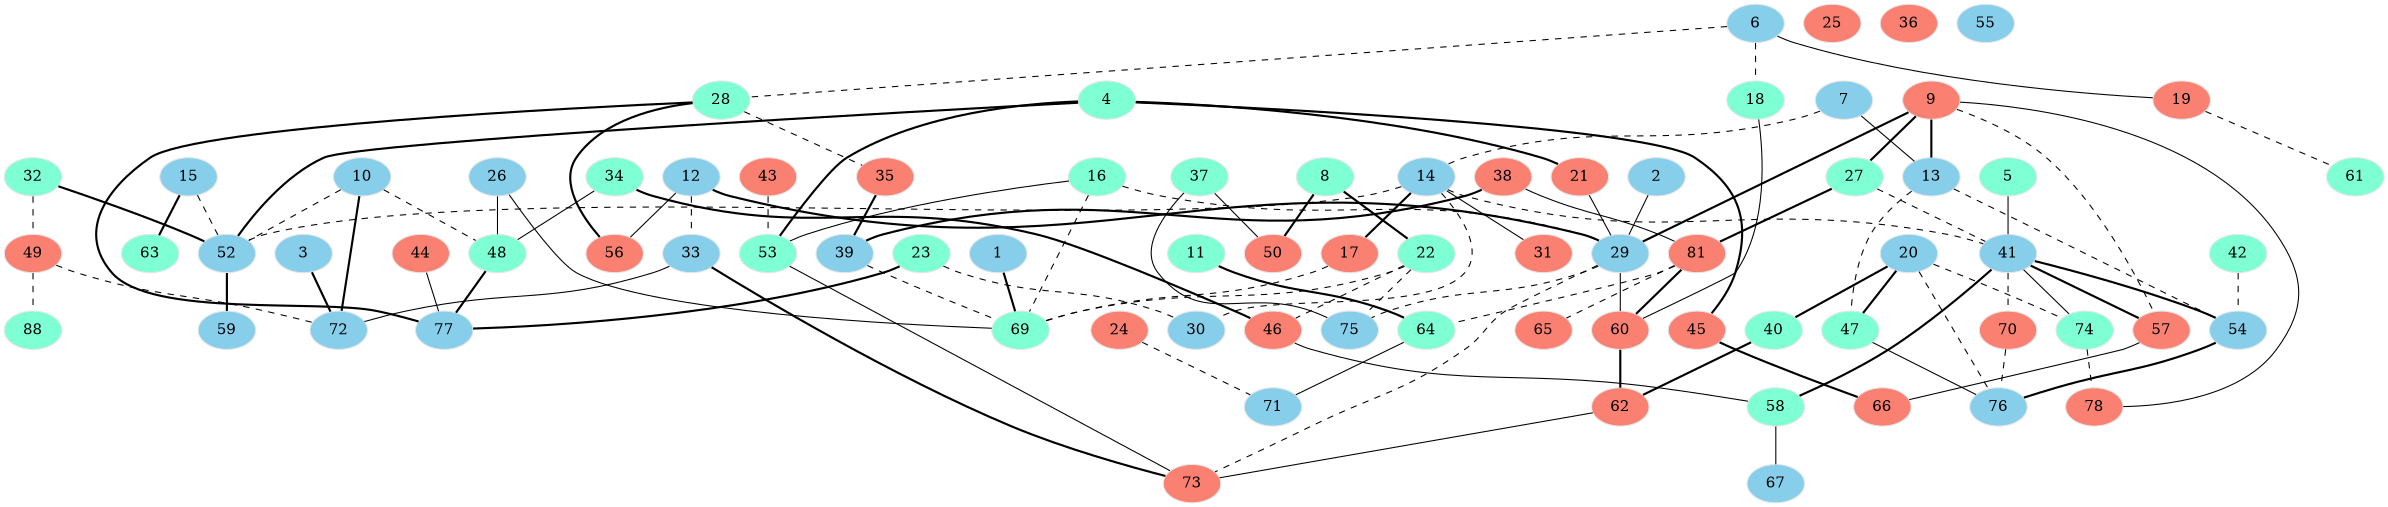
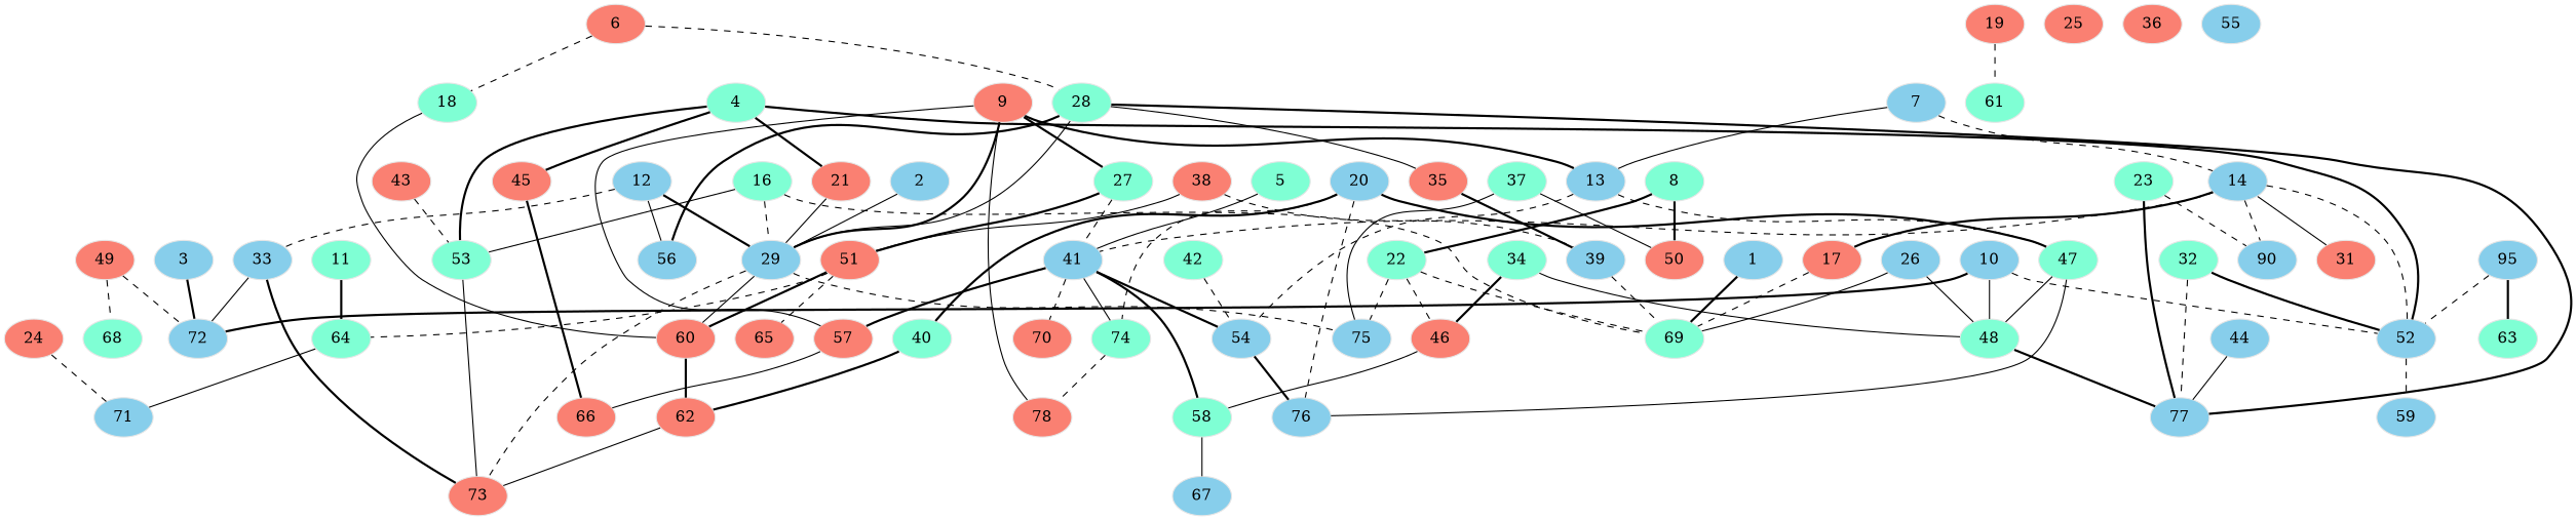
  graph {
    node [color=gray90 fillcolor=skyblue style=filled]
    edge [style=dashed]
    69 [fillcolor=aquamarine]
    1
    2
    29
    60 [fillcolor=salmon]
    75
    73 [fillcolor=salmon]
    3
    72
    4 [fillcolor=aquamarine]
    21 [fillcolor=salmon]
    45 [fillcolor=salmon]
    52
    53 [fillcolor=aquamarine]
    66 [fillcolor=salmon]
    59
    5 [fillcolor=aquamarine]
    41
    57 [fillcolor=salmon]
    54
    74 [fillcolor=aquamarine]
    58 [fillcolor=aquamarine]
    70 [fillcolor=salmon]
-   6
+   6 [fillcolor=salmon]
    18 [fillcolor=aquamarine]
    19 [fillcolor=salmon]
    28 [fillcolor=aquamarine]
    61 [fillcolor=aquamarine]
-   56 [fillcolor=salmon]
+   56
    77
    35 [fillcolor=salmon]
    7
    13
    14
    47 [fillcolor=aquamarine]
    17 [fillcolor=salmon]
-   30
+   30 [label=90]
    31 [fillcolor=salmon]
    8 [fillcolor=aquamarine]
    22 [fillcolor=aquamarine]
    50 [fillcolor=salmon]
    46 [fillcolor=salmon]
    9 [fillcolor=salmon]
    27 [fillcolor=aquamarine]
    78 [fillcolor=salmon]
    12
    33
-   51 [fillcolor=salmon label=81]
+   51 [fillcolor=salmon]
    10
    48 [fillcolor=aquamarine]
    11 [fillcolor=aquamarine]
    64 [fillcolor=aquamarine]
    71
    76
-   15
+   15 [label=95]
    63 [fillcolor=aquamarine]
    16 [fillcolor=aquamarine]
    62 [fillcolor=salmon]
    20
    40 [fillcolor=aquamarine]
    23 [fillcolor=aquamarine]
    24 [fillcolor=salmon]
    25 [fillcolor=salmon]
    26
    65 [fillcolor=salmon]
    39
    32 [fillcolor=aquamarine]
    34 [fillcolor=aquamarine]
    36 [fillcolor=salmon]
    37 [fillcolor=aquamarine]
    38 [fillcolor=salmon]
    67
    42 [fillcolor=aquamarine]
    43 [fillcolor=salmon]
-   44 [fillcolor=salmon]
+   44
    49 [fillcolor=salmon]
-   68 [fillcolor=aquamarine label=88]
+   68 [fillcolor=aquamarine]
    55
    1 -- 69 [style=bold]
    2 -- 29 [style=solid]
    29 -- 60 [style=solid]
    29 -- 75
    29 -- 73
    60 -- 62 [style=bold]
    3 -- 72 [style=bold]
    4 -- 21 [style=bold]
    4 -- 45 [style=bold]
    4 -- 52 [style=bold]
    4 -- 53 [style=bold]
    21 -- 29 [style=solid]
    45 -- 66 [style=bold]
-   52 -- 59 [style=bold]
+   52 -- 59
    53 -- 73 [style=solid]
    5 -- 41 [style=solid]
    41 -- 57 [style=bold]
    41 -- 54 [style=bold]
    41 -- 74 [style=solid]
    41 -- 58 [style=bold]
    41 -- 70
    57 -- 66 [style=solid]
    54 -- 76 [style=bold]
    74 -- 78
    58 -- 67 [style=solid]
-   70 -- 76
    6 -- 18
-   6 -- 19 [style=solid]
    6 -- 28
    18 -- 60 [style=solid]
    19 -- 61
+   28 -- 29 [style=solid]
    28 -- 56 [style=bold]
    28 -- 77 [style=bold]
-   28 -- 35
+   28 -- 35 [style=solid]
    35 -- 39 [style=bold]
    7 -- 13 [style=solid]
    7 -- 14
    13 -- 54
    13 -- 47
    14 -- 52
    14 -- 41
    14 -- 17 [style=bold]
    14 -- 30
    14 -- 31 [style=solid]
+   47 -- 48 [style=solid]
    47 -- 76 [style=solid]
    17 -- 69
    8 -- 22 [style=bold]
    8 -- 50 [style=bold]
    22 -- 69
    22 -- 75
    22 -- 46
    46 -- 58 [style=solid]
    9 -- 29 [style=bold]
-   9 -- 57
+   9 -- 57 [style=solid]
    9 -- 13 [style=bold]
    9 -- 27 [style=bold]
    9 -- 78 [style=solid]
    27 -- 41
    27 -- 51 [style=bold]
    12 -- 29 [style=bold]
    12 -- 56 [style=solid]
    12 -- 33
    33 -- 73 [style=bold]
    33 -- 72 [style=solid]
    51 -- 60 [style=bold]
    51 -- 64
    51 -- 65
    10 -- 72 [style=bold]
    10 -- 52
-   10 -- 48
+   10 -- 48 [style=solid]
    48 -- 77 [style=bold]
    11 -- 64 [style=bold]
    64 -- 71 [style=solid]
    15 -- 52
    15 -- 63 [style=bold]
    16 -- 69
    16 -- 29
    16 -- 53 [style=solid]
    62 -- 73 [style=solid]
    20 -- 74
    20 -- 47 [style=bold]
    20 -- 76
    20 -- 40 [style=bold]
    40 -- 62 [style=bold]
    23 -- 77 [style=bold]
    23 -- 30
    24 -- 71
    26 -- 69 [style=solid]
    26 -- 48 [style=solid]
    39 -- 69
    32 -- 52 [style=bold]
-   32 -- 49
+   32 -- 77
    34 -- 46 [style=bold]
    34 -- 48 [style=solid]
    37 -- 75 [style=solid]
    37 -- 50 [style=solid]
    38 -- 51 [style=solid]
-   38 -- 39 [style=bold]
+   38 -- 39
    42 -- 54
    43 -- 53
    44 -- 77 [style=solid]
    49 -- 72
    49 -- 68
  }
